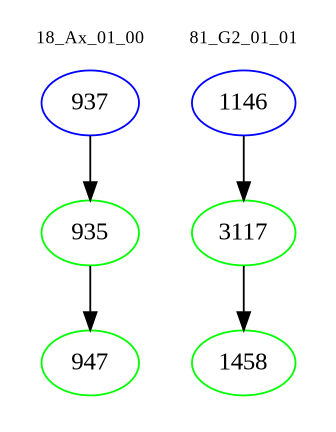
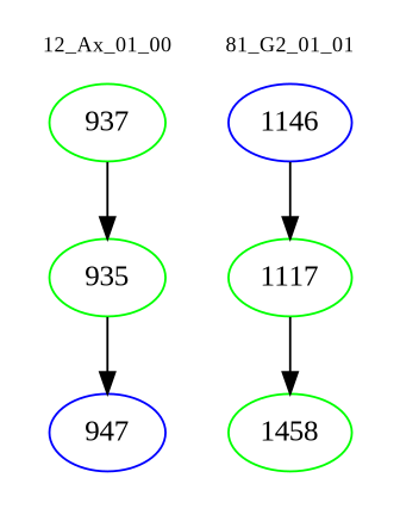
  digraph {
    fontname="Liberation Serif"
    node [color=green fontname="Liberation Serif"]
    edge [color=black fontname="Liberation Serif"]
-   n1 [color=blue label=937]
+   n1 [label=937]
    n2 [label=935]
-   n3 [label=947]
+   n3 [color=blue label=947]
    n4 [color=blue label=1146]
-   n5 [label=3117]
+   n5 [label=1117]
    n6 [label=1458]
    subgraph cluster_1 {
      color=white
      fontsize=10
-     label="18_Ax_01_00"
+     label="12_Ax_01_00"
      n1
      n2
      n3
    }
    subgraph cluster_2 {
      color=white
      fontsize=10
      label="81_G2_01_01"
      n4
      n5
      n6
    }
    n1 -> n2
    n2 -> n3
    n4 -> n5
    n5 -> n6
  }
